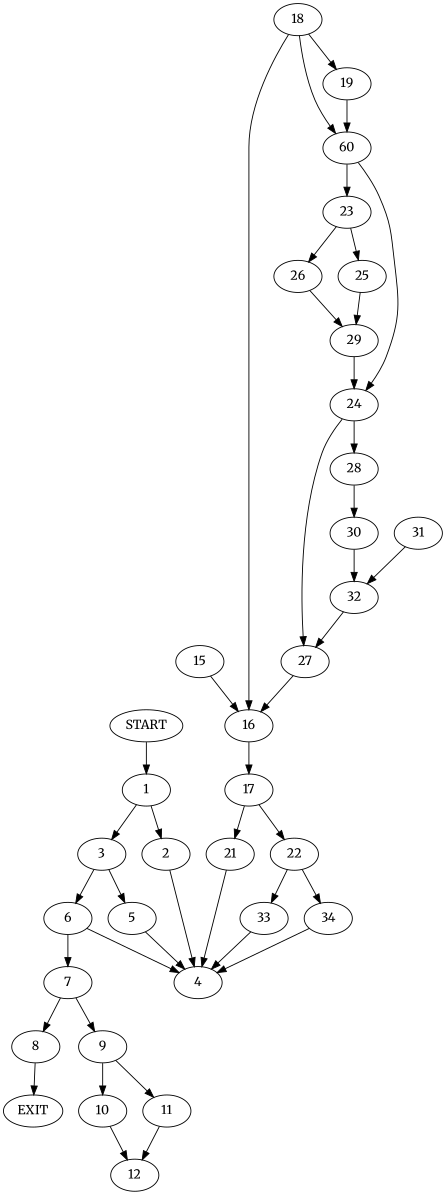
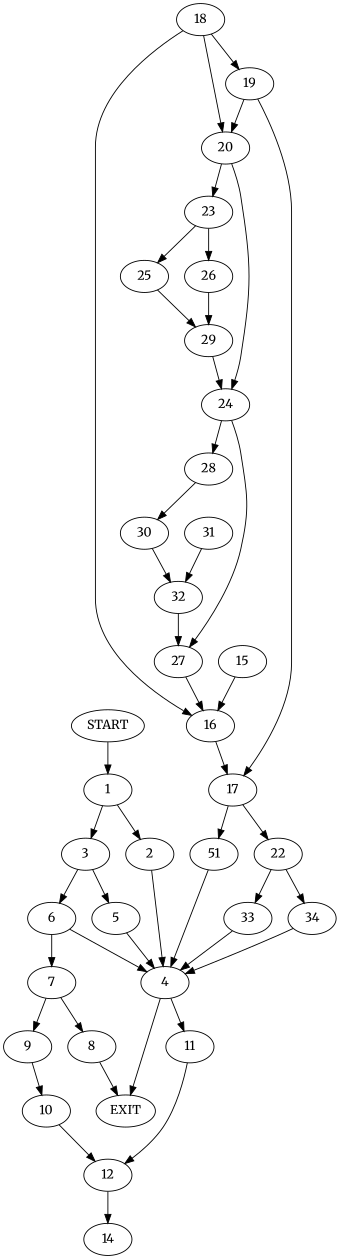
  digraph {
    fontname=Merriweather
    node [fontname=Merriweather]
    edge [fontname=Merriweather]
    n1 [label=START]
    1
    2
    3
    n5 [label=EXIT]
    4
    5
    6
    7
    8
    9
    10
    11
    12
+   14
    15
    16
    17
-   21
+   21 [label=51]
    22
    18
    19
-   20 [label=60]
+   20
    33
    34
    23
    24
    25
    26
    27
    28
    29
    30
    32
    31
    n1 -> 1
    1 -> 2
    1 -> 3
    2 -> 4
    3 -> 5
    3 -> 6
+   4 -> n5
    5 -> 4
    6 -> 4
    6 -> 7
    7 -> 8
    7 -> 9
    8 -> n5
    9 -> 10
-   9 -> 11
+   4 -> 11
    10 -> 12
    11 -> 12
+   12 -> 14
    15 -> 16
    16 -> 17
    17 -> 21
    17 -> 22
    21 -> 4
    22 -> 33
    22 -> 34
    18 -> 16
    18 -> 19
    18 -> 20
+   19 -> 17
    19 -> 20
    20 -> 23
    20 -> 24
    33 -> 4
    34 -> 4
    23 -> 25
    23 -> 26
    24 -> 27
    24 -> 28
    25 -> 29
    26 -> 29
    27 -> 16
    28 -> 30
    29 -> 24
    30 -> 32
    32 -> 27
    31 -> 32
  }
